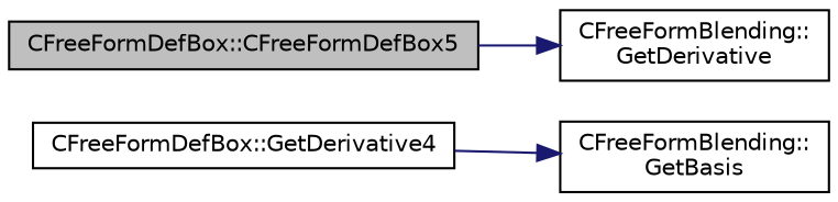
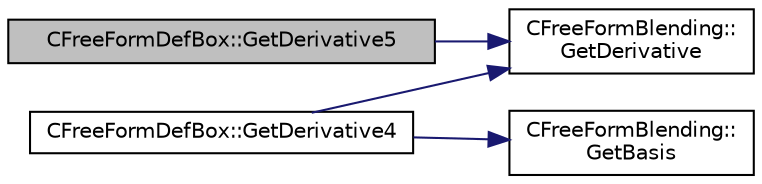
  digraph {
    rankdir=LR
    node [color=black fillcolor=white fontname=Helvetica fontsize=10 shape=record style=filled]
    edge [color=midnightblue fontname=Helvetica fontsize=10 labelfontname=Helvetica labelfontsize=10 style=solid]
-   n1 [fillcolor=grey75 fontcolor=black height=0.2 label="CFreeFormDefBox::CFreeFormDefBox5" width=0.4]
+   n1 [fillcolor=grey75 fontcolor=black height=0.2 label="CFreeFormDefBox::GetDerivative5" width=0.4]
    n2 [height=0.2 label="CFreeFormBlending::\lGetDerivative" width=0.4]
    n3 [height=0.2 label="CFreeFormDefBox::GetDerivative4" width=0.4]
    n4 [height=0.2 label="CFreeFormBlending::\lGetBasis" width=0.4]
    n1 -> n2
+   n3 -> n2
    n3 -> n4
  }
